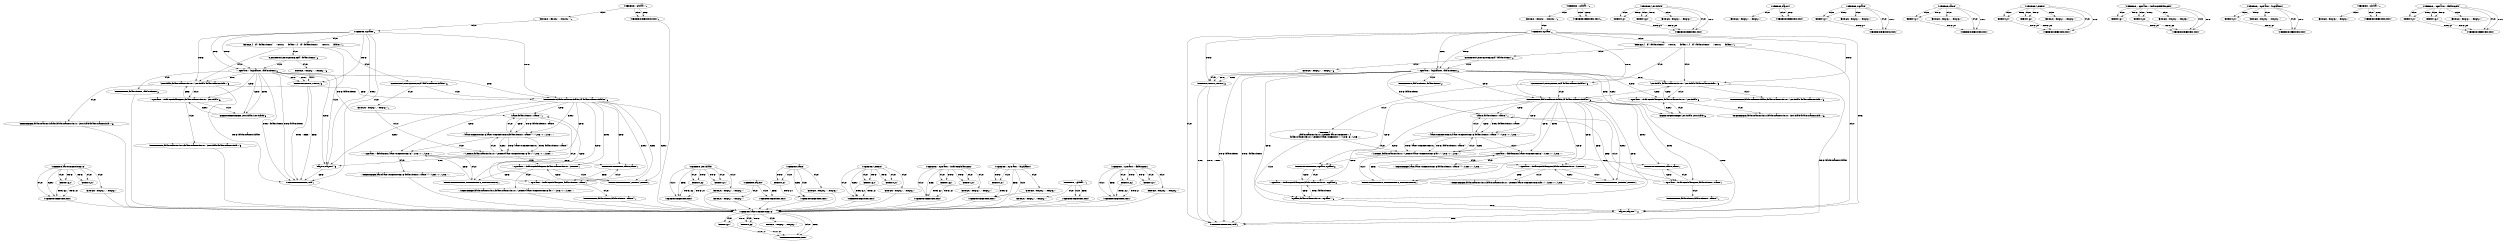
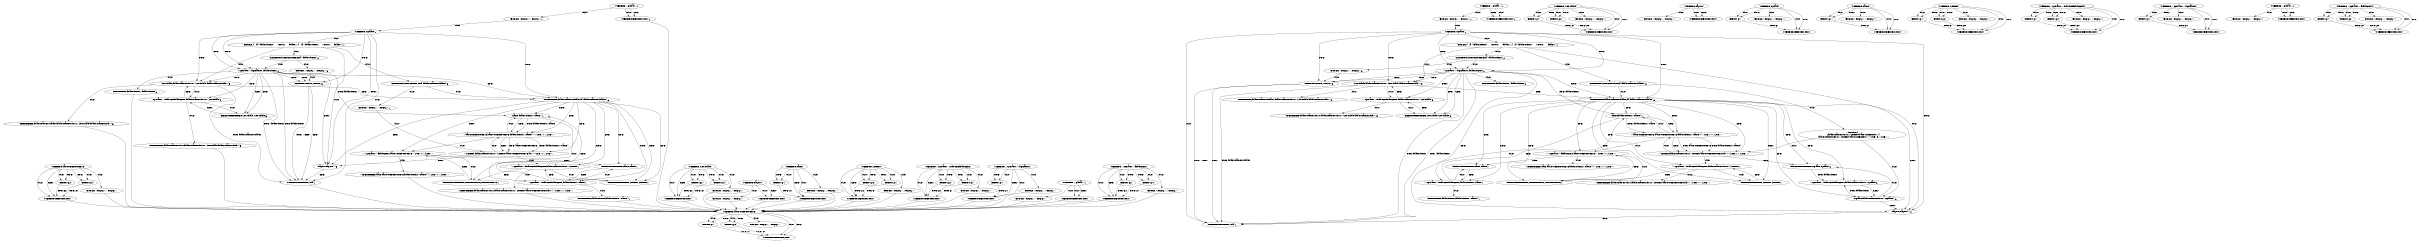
  digraph {
    n1 [label=<(METHOD,base.UTF8ToUTF16)>]
    n2 [label=<(PARAM,p1)>]
    n3 [label=<(PARAM,p2)>]
    n4 [label=<(BLOCK,&lt;empty&gt;,&lt;empty&gt;)>]
    n5 [label=<(METHOD_RETURN,ANY)>]
    n6 [label=<(METHOD,base.UTF8ToUTF16)>]
    n7 [label=<(PARAM,p1)>]
    n8 [label=<(PARAM,p2)>]
    n9 [label=<(BLOCK,&lt;empty&gt;,&lt;empty&gt;)>]
    n10 [label=<(METHOD_RETURN,ANY)>]
    n11 [label=<(METHOD,&lt;global&gt;)<SUB>1</SUB>>]
    n12 [label=<(BLOCK,&lt;empty&gt;,&lt;empty&gt;)<SUB>1</SUB>>]
    n13 [label=<(METHOD_RETURN,ANY)<SUB>1</SUB>>]
    n14 [label=<(METHOD,Update)<SUB>1</SUB>>]
    n15 [label=<(BLOCK,{   if (!folder_item_)      return;      folder...,{   if (!folder_item_)      return;      folder...)<SUB>1</SUB>>]
    n16 [label=<(&lt;operator&gt;.logicalNot,!folder_item_)<SUB>2</SUB>>]
    n17 [label=<(RETURN,return;,return;)<SUB>3</SUB>>]
    n18 [label=<(SetVisible,folder_name_view_-&gt;SetVisible(folder_name_visib...)<SUB>5</SUB>>]
    n19 [label=<(IDENTIFIER,folder_name_visible_,if (folder_name_visible_))<SUB>6</SUB>>]
    n20 [label=<(Layout,Layout())<SUB>9</SUB>>]
    n21 [label=<(METHOD_RETURN,void)<SUB>1</SUB>>]
    n22 [label=<(CONTROL_STRUCTURE,IF,if (!folder_item_))<SUB>2</SUB>>]
    n23 [label=<(CONTROL_STRUCTURE,IF,if (folder_name_visible_))<SUB>6</SUB>>]
    n24 [label=<(IDENTIFIER,folder_item_,!folder_item_)<SUB>2</SUB>>]
    n25 [label=<(&lt;operator&gt;.indirectFieldAccess,folder_name_view_-&gt;SetVisible)<SUB>5</SUB>>]
    n26 [label=<(FIELD_IDENTIFIER,SetVisible,SetVisible)<SUB>5</SUB>>]
    n27 [label=<(name,folder_item_-&gt;name())<SUB>7</SUB>>]
    n28 [label=<(IDENTIFIER,folder_name_visible_,folder_name_view_-&gt;SetVisible(folder_name_visib...)<SUB>5</SUB>>]
    n29 [label="<(SetText,folder_name_view_-&gt;SetText(base::UTF8ToUTF16(fo...)<SUB>7</SUB>>"]
    n30 [label=<(&lt;operator&gt;.indirectFieldAccess,folder_name_view_-&gt;SetText)<SUB>7</SUB>>]
    n31 [label=<(FIELD_IDENTIFIER,SetText,SetText)<SUB>7</SUB>>]
    n32 [label="<(base.UTF8ToUTF16,base::UTF8ToUTF16(folder_item_-&gt;name()))<SUB>7</SUB>>"]
    n33 [label="<(&lt;operator&gt;.fieldAccess,base::UTF8ToUTF16)<SUB>7</SUB>>"]
    n34 [label=<(FIELD_IDENTIFIER,UTF8ToUTF16,UTF8ToUTF16)<SUB>7</SUB>>]
    n35 [label=<(&lt;operator&gt;.indirectFieldAccess,folder_item_-&gt;name)<SUB>7</SUB>>]
    n36 [label=<(FIELD_IDENTIFIER,name,name)<SUB>7</SUB>>]
    n37 [label=<(BLOCK,&lt;empty&gt;,&lt;empty&gt;)<SUB>3</SUB>>]
    n38 [label=<(BLOCK,&lt;empty&gt;,&lt;empty&gt;)<SUB>7</SUB>>]
    n39 [label=<(IDENTIFIER,folder_name_view_,folder_name_view_-&gt;SetVisible(folder_name_visib...)<SUB>5</SUB>>]
    n40 [label="<(IDENTIFIER,folder_name_view_,folder_name_view_-&gt;SetText(base::UTF8ToUTF16(fo...)<SUB>7</SUB>>"]
    n41 [label="<(IDENTIFIER,base,base::UTF8ToUTF16(folder_item_-&gt;name()))<SUB>7</SUB>>"]
    n42 [label=<(IDENTIFIER,folder_item_,folder_item_-&gt;name())<SUB>7</SUB>>]
    n43 [label=<(METHOD,SetVisible)>]
    n44 [label=<(PARAM,p1)>]
    n45 [label=<(PARAM,p2)>]
    n46 [label=<(BLOCK,&lt;empty&gt;,&lt;empty&gt;)>]
    n47 [label=<(METHOD_RETURN,ANY)>]
    n48 [label=<(METHOD,Layout)>]
    n49 [label=<(BLOCK,&lt;empty&gt;,&lt;empty&gt;)>]
    n50 [label=<(METHOD_RETURN,ANY)>]
    n51 [label=<(METHOD,name)>]
    n52 [label=<(PARAM,p1)>]
    n53 [label=<(BLOCK,&lt;empty&gt;,&lt;empty&gt;)>]
    n54 [label=<(METHOD_RETURN,ANY)>]
    n55 [label=<(METHOD,SetText)>]
    n56 [label=<(PARAM,p1)>]
    n57 [label=<(PARAM,p2)>]
    n58 [label=<(BLOCK,&lt;empty&gt;,&lt;empty&gt;)>]
    n59 [label=<(METHOD_RETURN,ANY)>]
    n60 [label=<(METHOD,&lt;operator&gt;.indirectFieldAccess)>]
    n61 [label=<(PARAM,p1)>]
    n62 [label=<(PARAM,p2)>]
    n63 [label=<(BLOCK,&lt;empty&gt;,&lt;empty&gt;)>]
    n64 [label=<(METHOD_RETURN,ANY)>]
    n65 [label=<(METHOD,&lt;operator&gt;.logicalNot)>]
    n66 [label=<(PARAM,p1)>]
    n67 [label=<(BLOCK,&lt;empty&gt;,&lt;empty&gt;)>]
    n68 [label=<(METHOD_RETURN,ANY)>]
    n69 [label=<(METHOD,&lt;global&gt;)<SUB>1</SUB>>]
    n70 [label=<(BLOCK,&lt;empty&gt;,&lt;empty&gt;)>]
    n71 [label=<(METHOD_RETURN,ANY)>]
    n72 [label=<(METHOD,&lt;operator&gt;.fieldAccess)>]
    n73 [label=<(PARAM,p1)>]
    n74 [label=<(PARAM,p2)>]
    n75 [label=<(BLOCK,&lt;empty&gt;,&lt;empty&gt;)>]
    n76 [label=<(METHOD_RETURN,ANY)>]
    n77 [label=<(METHOD,&lt;global&gt;)<SUB>1</SUB>>]
    n78 [label=<(BLOCK,&lt;empty&gt;,&lt;empty&gt;)<SUB>1</SUB>>]
    n79 [label=<(METHOD_RETURN,ANY)<SUB>1</SUB>>]
    n80 [label=<(METHOD,Update)<SUB>1</SUB>>]
    n81 [label=<(BLOCK,{   if (!folder_item_)      return;      folder...,{   if (!folder_item_)      return;      folder...)<SUB>1</SUB>>]
    n82 [label=<(&lt;operator&gt;.logicalNot,!folder_item_)<SUB>2</SUB>>]
    n83 [label=<(RETURN,return;,return;)<SUB>3</SUB>>]
    n84 [label=<(SetVisible,folder_name_view_-&gt;SetVisible(folder_name_visib...)<SUB>5</SUB>>]
    n85 [label=<(IDENTIFIER,folder_name_visible_,if (folder_name_visible_))<SUB>6</SUB>>]
    n86 [label=<(Layout,Layout())<SUB>11</SUB>>]
    n87 [label=<(METHOD_RETURN,void)<SUB>1</SUB>>]
    n88 [label=<(CONTROL_STRUCTURE,IF,if (!folder_item_))<SUB>2</SUB>>]
    n89 [label=<(CONTROL_STRUCTURE,IF,if (folder_name_visible_))<SUB>6</SUB>>]
    n90 [label=<(IDENTIFIER,folder_item_,!folder_item_)<SUB>2</SUB>>]
    n91 [label=<(&lt;operator&gt;.indirectFieldAccess,folder_name_view_-&gt;SetVisible)<SUB>5</SUB>>]
    n92 [label=<(FIELD_IDENTIFIER,SetVisible,SetVisible)<SUB>5</SUB>>]
    n93 [label=<(name,folder_item_-&gt;name())<SUB>7</SUB>>]
    n94 [label=<(IDENTIFIER,folder_name_visible_,folder_name_view_-&gt;SetVisible(folder_name_visib...)<SUB>5</SUB>>]
    n95 [label="<(SetText,folder_name_view_-&gt;SetText(base::UTF8ToUTF16(fo...)<SUB>7</SUB>>"]
    n96 [label=<(&lt;operator&gt;.indirectFieldAccess,folder_name_view_-&gt;SetText)<SUB>7</SUB>>]
    n97 [label=<(FIELD_IDENTIFIER,SetText,SetText)<SUB>7</SUB>>]
    n98 [label="<(base.UTF8ToUTF16,base::UTF8ToUTF16(folder_item_-&gt;name()))<SUB>7</SUB>>"]
    n99 [label="<(&lt;operator&gt;.fieldAccess,base::UTF8ToUTF16)<SUB>7</SUB>>"]
    n100 [label=<(FIELD_IDENTIFIER,UTF8ToUTF16,UTF8ToUTF16)<SUB>7</SUB>>]
    n101 [label=<(&lt;operator&gt;.indirectFieldAccess,folder_item_-&gt;name)<SUB>7</SUB>>]
    n102 [label=<(FIELD_IDENTIFIER,name,name)<SUB>7</SUB>>]
    n103 [label=<(Update,folder_name_view_-&gt;Update())<SUB>8</SUB>>]
    n104 [label=<(&lt;operator&gt;.indirectFieldAccess,folder_name_view_-&gt;Update)<SUB>8</SUB>>]
    n105 [label=<(FIELD_IDENTIFIER,Update,Update)<SUB>8</SUB>>]
    n106 [label=<(BLOCK,&lt;empty&gt;,&lt;empty&gt;)<SUB>3</SUB>>]
    n107 [label="<(BLOCK,{\n     folder_name_view_-&gt;SetText(base::UTF8ToU...,{\n     folder_name_view_-&gt;SetText(base::UTF8ToU...)<SUB>6</SUB>>"]
    n108 [label=<(IDENTIFIER,folder_name_view_,folder_name_view_-&gt;SetVisible(folder_name_visib...)<SUB>5</SUB>>]
    n109 [label="<(IDENTIFIER,folder_name_view_,folder_name_view_-&gt;SetText(base::UTF8ToUTF16(fo...)<SUB>7</SUB>>"]
    n110 [label="<(IDENTIFIER,base,base::UTF8ToUTF16(folder_item_-&gt;name()))<SUB>7</SUB>>"]
    n111 [label=<(IDENTIFIER,folder_item_,folder_item_-&gt;name())<SUB>7</SUB>>]
    n112 [label=<(METHOD,SetVisible)>]
    n113 [label=<(PARAM,p1)>]
    n114 [label=<(PARAM,p2)>]
    n115 [label=<(BLOCK,&lt;empty&gt;,&lt;empty&gt;)>]
    n116 [label=<(METHOD_RETURN,ANY)>]
    n117 [label=<(METHOD,Layout)>]
    n118 [label=<(BLOCK,&lt;empty&gt;,&lt;empty&gt;)>]
    n119 [label=<(METHOD_RETURN,ANY)>]
    n120 [label=<(METHOD,Update)>]
    n121 [label=<(PARAM,p1)>]
    n122 [label=<(BLOCK,&lt;empty&gt;,&lt;empty&gt;)>]
    n123 [label=<(METHOD_RETURN,ANY)>]
    n124 [label=<(METHOD,name)>]
    n125 [label=<(PARAM,p1)>]
    n126 [label=<(BLOCK,&lt;empty&gt;,&lt;empty&gt;)>]
    n127 [label=<(METHOD_RETURN,ANY)>]
    n128 [label=<(METHOD,SetText)>]
    n129 [label=<(PARAM,p1)>]
    n130 [label=<(PARAM,p2)>]
    n131 [label=<(BLOCK,&lt;empty&gt;,&lt;empty&gt;)>]
    n132 [label=<(METHOD_RETURN,ANY)>]
    n133 [label=<(METHOD,&lt;operator&gt;.indirectFieldAccess)>]
    n134 [label=<(PARAM,p1)>]
    n135 [label=<(PARAM,p2)>]
    n136 [label=<(BLOCK,&lt;empty&gt;,&lt;empty&gt;)>]
    n137 [label=<(METHOD_RETURN,ANY)>]
    n138 [label=<(METHOD,&lt;operator&gt;.logicalNot)>]
    n139 [label=<(PARAM,p1)>]
    n140 [label=<(BLOCK,&lt;empty&gt;,&lt;empty&gt;)>]
    n141 [label=<(METHOD_RETURN,ANY)>]
    n142 [label=<(METHOD,&lt;global&gt;)<SUB>1</SUB>>]
    n143 [label=<(BLOCK,&lt;empty&gt;,&lt;empty&gt;)>]
    n144 [label=<(METHOD_RETURN,ANY)>]
    n145 [label=<(METHOD,&lt;operator&gt;.fieldAccess)>]
    n146 [label=<(PARAM,p1)>]
    n147 [label=<(PARAM,p2)>]
    n148 [label=<(BLOCK,&lt;empty&gt;,&lt;empty&gt;)>]
    n149 [label=<(METHOD_RETURN,ANY)>]
    n1 -> n2 [label="AST: "]
    n1 -> n2 [label="DDG: "]
    n1 -> n3 [label="AST: "]
    n1 -> n3 [label="DDG: "]
    n1 -> n4 [label="AST: "]
    n1 -> n5 [label="AST: "]
    n1 -> n5 [label="CFG: "]
    n2 -> n5 [label="DDG: p1"]
    n3 -> n5 [label="DDG: p2"]
    n4 -> n6
    n5 -> n6
    n6 -> n7 [label="AST: "]
    n6 -> n7 [label="DDG: "]
    n6 -> n8 [label="AST: "]
    n6 -> n8 [label="DDG: "]
    n6 -> n9 [label="AST: "]
    n6 -> n10 [label="AST: "]
    n6 -> n10 [label="CFG: "]
    n7 -> n10 [label="DDG: p1"]
    n8 -> n10 [label="DDG: p2"]
    n11 -> n12 [label="AST: "]
    n11 -> n13 [label="AST: "]
    n11 -> n13 [label="CFG: "]
    n12 -> n14 [label="AST: "]
    n13 -> n6
    n14 -> n15 [label="AST: "]
    n14 -> n16 [label="CFG: "]
    n14 -> n16 [label="DDG: "]
    n14 -> n17 [label="DDG: "]
    n14 -> n18 [label="DDG: "]
    n14 -> n19 [label="DDG: "]
    n14 -> n20 [label="DDG: "]
    n14 -> n21 [label="AST: "]
    n15 -> n18 [label="AST: "]
    n15 -> n20 [label="AST: "]
    n15 -> n22 [label="AST: "]
    n15 -> n23 [label="AST: "]
    n16 -> n17 [label="CFG: "]
    n16 -> n17 [label="CDG: "]
    n16 -> n18 [label="CDG: "]
    n16 -> n19 [label="CDG: "]
    n16 -> n20 [label="CDG: "]
    n16 -> n21 [label="DDG: folder_item_"]
    n16 -> n21 [label="DDG: !folder_item_"]
    n16 -> n24 [label="AST: "]
    n16 -> n25 [label="CDG: "]
    n16 -> n26 [label="CFG: "]
    n16 -> n26 [label="CDG: "]
    n16 -> n27 [label="DDG: folder_item_"]
    n17 -> n21 [label="CFG: "]
    n17 -> n21 [label="DDG: &lt;RET&gt;"]
    n18 -> n19 [label="CFG: "]
    n18 -> n21 [label="DDG: folder_name_visible_"]
    n18 -> n25 [label="AST: "]
    n18 -> n28 [label="AST: "]
    n19 -> n20 [label="CFG: "]
    n19 -> n27 [label="CDG: "]
    n19 -> n29 [label="CDG: "]
    n19 -> n30 [label="CDG: "]
    n19 -> n31 [label="CFG: "]
    n19 -> n31 [label="CDG: "]
    n19 -> n32 [label="CDG: "]
    n19 -> n33 [label="CDG: "]
    n19 -> n34 [label="CDG: "]
    n19 -> n35 [label="CDG: "]
    n19 -> n36 [label="CDG: "]
    n20 -> n21 [label="CFG: "]
    n21 -> n6
    n22 -> n16 [label="AST: "]
    n22 -> n37 [label="AST: "]
    n23 -> n19 [label="AST: "]
    n23 -> n38 [label="AST: "]
    n24 -> n6
    n25 -> n18 [label="CFG: "]
    n25 -> n26 [label="AST: "]
    n25 -> n39 [label="AST: "]
    n26 -> n25 [label="CFG: "]
    n27 -> n32 [label="CFG: "]
    n27 -> n32 [label="DDG: folder_item_-&gt;name"]
    n27 -> n35 [label="AST: "]
    n28 -> n6
    n29 -> n20 [label="CFG: "]
    n29 -> n30 [label="AST: "]
    n29 -> n32 [label="AST: "]
    n30 -> n31 [label="AST: "]
    n30 -> n34 [label="CFG: "]
    n30 -> n40 [label="AST: "]
    n31 -> n30 [label="CFG: "]
    n32 -> n27 [label="AST: "]
    n32 -> n29 [label="CFG: "]
    n32 -> n29 [label="DDG: base::UTF8ToUTF16"]
    n32 -> n29 [label="DDG: folder_item_-&gt;name()"]
    n32 -> n33 [label="AST: "]
    n33 -> n34 [label="AST: "]
    n33 -> n36 [label="CFG: "]
    n33 -> n41 [label="AST: "]
    n34 -> n33 [label="CFG: "]
    n35 -> n27 [label="CFG: "]
    n35 -> n36 [label="AST: "]
    n35 -> n42 [label="AST: "]
    n36 -> n35 [label="CFG: "]
    n37 -> n17 [label="AST: "]
    n38 -> n29 [label="AST: "]
    n39 -> n6
    n40 -> n6
    n41 -> n6
    n42 -> n6
    n43 -> n44 [label="AST: "]
    n43 -> n44 [label="DDG: "]
    n43 -> n45 [label="AST: "]
    n43 -> n45 [label="DDG: "]
    n43 -> n46 [label="AST: "]
    n43 -> n47 [label="AST: "]
    n43 -> n47 [label="CFG: "]
    n44 -> n47 [label="DDG: p1"]
    n45 -> n47 [label="DDG: p2"]
    n46 -> n6
    n47 -> n6
    n48 -> n49 [label="AST: "]
    n48 -> n50 [label="AST: "]
    n48 -> n50 [label="CFG: "]
    n49 -> n6
    n50 -> n6
    n51 -> n52 [label="AST: "]
    n51 -> n52 [label="DDG: "]
    n51 -> n53 [label="AST: "]
    n51 -> n54 [label="AST: "]
    n51 -> n54 [label="CFG: "]
    n52 -> n54 [label="DDG: p1"]
    n53 -> n6
    n54 -> n6
    n55 -> n56 [label="AST: "]
    n55 -> n56 [label="DDG: "]
    n55 -> n57 [label="AST: "]
    n55 -> n57 [label="DDG: "]
    n55 -> n58 [label="AST: "]
    n55 -> n59 [label="AST: "]
    n55 -> n59 [label="CFG: "]
    n56 -> n59 [label="DDG: p1"]
    n57 -> n59 [label="DDG: p2"]
    n58 -> n6
    n59 -> n6
    n60 -> n61 [label="AST: "]
    n60 -> n61 [label="DDG: "]
    n60 -> n62 [label="AST: "]
    n60 -> n62 [label="DDG: "]
    n60 -> n63 [label="AST: "]
    n60 -> n64 [label="AST: "]
    n60 -> n64 [label="CFG: "]
    n61 -> n64 [label="DDG: p1"]
    n62 -> n64 [label="DDG: p2"]
    n63 -> n6
    n64 -> n6
    n65 -> n66 [label="AST: "]
    n65 -> n66 [label="DDG: "]
    n65 -> n67 [label="AST: "]
    n65 -> n68 [label="AST: "]
    n65 -> n68 [label="CFG: "]
    n66 -> n68 [label="DDG: p1"]
    n67 -> n6
    n68 -> n6
    n69 -> n70 [label="AST: "]
    n69 -> n71 [label="AST: "]
    n69 -> n71 [label="CFG: "]
    n70 -> n6
    n71 -> n6
    n72 -> n73 [label="AST: "]
    n72 -> n73 [label="DDG: "]
    n72 -> n74 [label="AST: "]
    n72 -> n74 [label="DDG: "]
    n72 -> n75 [label="AST: "]
    n72 -> n76 [label="AST: "]
    n72 -> n76 [label="CFG: "]
    n73 -> n76 [label="DDG: p1"]
    n74 -> n76 [label="DDG: p2"]
    n75 -> n6
    n76 -> n6
    n77 -> n78 [label="AST: "]
    n77 -> n79 [label="AST: "]
    n77 -> n79 [label="CFG: "]
    n78 -> n80 [label="AST: "]
    n80 -> n81 [label="AST: "]
    n80 -> n82 [label="CFG: "]
    n80 -> n82 [label="DDG: "]
    n80 -> n83 [label="DDG: "]
    n80 -> n84 [label="DDG: "]
    n80 -> n85 [label="DDG: "]
    n80 -> n86 [label="DDG: "]
    n80 -> n87 [label="AST: "]
    n81 -> n84 [label="AST: "]
    n81 -> n86 [label="AST: "]
    n81 -> n88 [label="AST: "]
    n81 -> n89 [label="AST: "]
    n82 -> n83 [label="CFG: "]
    n82 -> n83 [label="CDG: "]
    n82 -> n84 [label="CDG: "]
    n82 -> n85 [label="CDG: "]
    n82 -> n86 [label="CDG: "]
    n82 -> n87 [label="DDG: folder_item_"]
    n82 -> n87 [label="DDG: !folder_item_"]
    n82 -> n90 [label="AST: "]
    n82 -> n91 [label="CDG: "]
    n82 -> n92 [label="CFG: "]
    n82 -> n92 [label="CDG: "]
    n82 -> n93 [label="DDG: folder_item_"]
    n83 -> n87 [label="CFG: "]
    n83 -> n87 [label="DDG: &lt;RET&gt;"]
    n84 -> n85 [label="CFG: "]
    n84 -> n87 [label="DDG: folder_name_visible_"]
    n84 -> n91 [label="AST: "]
    n84 -> n94 [label="AST: "]
    n85 -> n86 [label="CFG: "]
    n85 -> n93 [label="CDG: "]
    n85 -> n95 [label="CDG: "]
    n85 -> n96 [label="CDG: "]
    n85 -> n97 [label="CFG: "]
    n85 -> n97 [label="CDG: "]
    n85 -> n98 [label="CDG: "]
    n85 -> n99 [label="CDG: "]
    n85 -> n100 [label="CDG: "]
    n85 -> n101 [label="CDG: "]
    n85 -> n102 [label="CDG: "]
    n85 -> n103 [label="CDG: "]
    n85 -> n104 [label="CDG: "]
    n85 -> n105 [label="CDG: "]
    n86 -> n87 [label="CFG: "]
    n88 -> n82 [label="AST: "]
    n88 -> n106 [label="AST: "]
    n89 -> n85 [label="AST: "]
    n89 -> n107 [label="AST: "]
    n91 -> n84 [label="CFG: "]
    n91 -> n92 [label="AST: "]
    n91 -> n108 [label="AST: "]
    n92 -> n91 [label="CFG: "]
    n93 -> n98 [label="CFG: "]
    n93 -> n98 [label="DDG: folder_item_-&gt;name"]
    n93 -> n101 [label="AST: "]
    n95 -> n96 [label="AST: "]
    n95 -> n98 [label="AST: "]
    n95 -> n105 [label="CFG: "]
    n96 -> n97 [label="AST: "]
    n96 -> n100 [label="CFG: "]
    n96 -> n109 [label="AST: "]
    n97 -> n96 [label="CFG: "]
    n98 -> n93 [label="AST: "]
    n98 -> n95 [label="CFG: "]
    n98 -> n95 [label="DDG: base::UTF8ToUTF16"]
    n98 -> n95 [label="DDG: folder_item_-&gt;name()"]
    n98 -> n99 [label="AST: "]
    n99 -> n100 [label="AST: "]
    n99 -> n102 [label="CFG: "]
    n99 -> n110 [label="AST: "]
    n100 -> n99 [label="CFG: "]
    n101 -> n93 [label="CFG: "]
    n101 -> n102 [label="AST: "]
    n101 -> n111 [label="AST: "]
    n102 -> n101 [label="CFG: "]
    n103 -> n86 [label="CFG: "]
    n103 -> n104 [label="DDG: folder_item_"]
    n104 -> n103 [label="CFG: "]
-   n104 -> n105 [label="AST: "]
-   n105 -> n104 [label="CFG: "]
+   n103 -> n105 [label="AST: "]
+   n105 -> n104 [label="DDG: folder_item_"]
    n106 -> n83 [label="AST: "]
    n107 -> n95 [label="AST: "]
    n107 -> n103 [label="AST: "]
    n112 -> n113 [label="AST: "]
    n112 -> n113 [label="DDG: "]
    n112 -> n114 [label="AST: "]
    n112 -> n114 [label="DDG: "]
    n112 -> n115 [label="AST: "]
    n112 -> n116 [label="AST: "]
    n112 -> n116 [label="CFG: "]
    n113 -> n116 [label="DDG: p1"]
    n114 -> n116 [label="DDG: p2"]
    n117 -> n118 [label="AST: "]
    n117 -> n119 [label="AST: "]
    n117 -> n119 [label="CFG: "]
    n120 -> n121 [label="AST: "]
    n120 -> n121 [label="DDG: "]
    n120 -> n122 [label="AST: "]
    n120 -> n123 [label="AST: "]
    n120 -> n123 [label="CFG: "]
    n121 -> n123 [label="DDG: p1"]
    n124 -> n125 [label="AST: "]
    n124 -> n125 [label="DDG: "]
    n124 -> n126 [label="AST: "]
    n124 -> n127 [label="AST: "]
    n124 -> n127 [label="CFG: "]
    n125 -> n127 [label="DDG: p1"]
    n128 -> n129 [label="AST: "]
    n128 -> n129 [label="DDG: "]
    n128 -> n130 [label="AST: "]
    n128 -> n130 [label="DDG: "]
    n128 -> n131 [label="AST: "]
    n128 -> n132 [label="AST: "]
    n128 -> n132 [label="CFG: "]
    n129 -> n132 [label="DDG: p1"]
    n130 -> n132 [label="DDG: p2"]
    n133 -> n134 [label="AST: "]
    n133 -> n134 [label="DDG: "]
    n133 -> n135 [label="AST: "]
    n133 -> n135 [label="DDG: "]
    n133 -> n136 [label="AST: "]
    n133 -> n137 [label="AST: "]
    n133 -> n137 [label="CFG: "]
    n134 -> n137 [label="DDG: p1"]
    n135 -> n137 [label="DDG: p2"]
    n138 -> n139 [label="AST: "]
    n138 -> n139 [label="DDG: "]
    n138 -> n140 [label="AST: "]
    n138 -> n141 [label="AST: "]
    n138 -> n141 [label="CFG: "]
    n139 -> n141 [label="DDG: p1"]
    n142 -> n143 [label="AST: "]
    n142 -> n144 [label="AST: "]
    n142 -> n144 [label="CFG: "]
    n145 -> n146 [label="AST: "]
    n145 -> n146 [label="DDG: "]
    n145 -> n147 [label="AST: "]
    n145 -> n147 [label="DDG: "]
    n145 -> n148 [label="AST: "]
    n145 -> n149 [label="AST: "]
    n145 -> n149 [label="CFG: "]
    n146 -> n149 [label="DDG: p1"]
    n147 -> n149 [label="DDG: p2"]
  }
